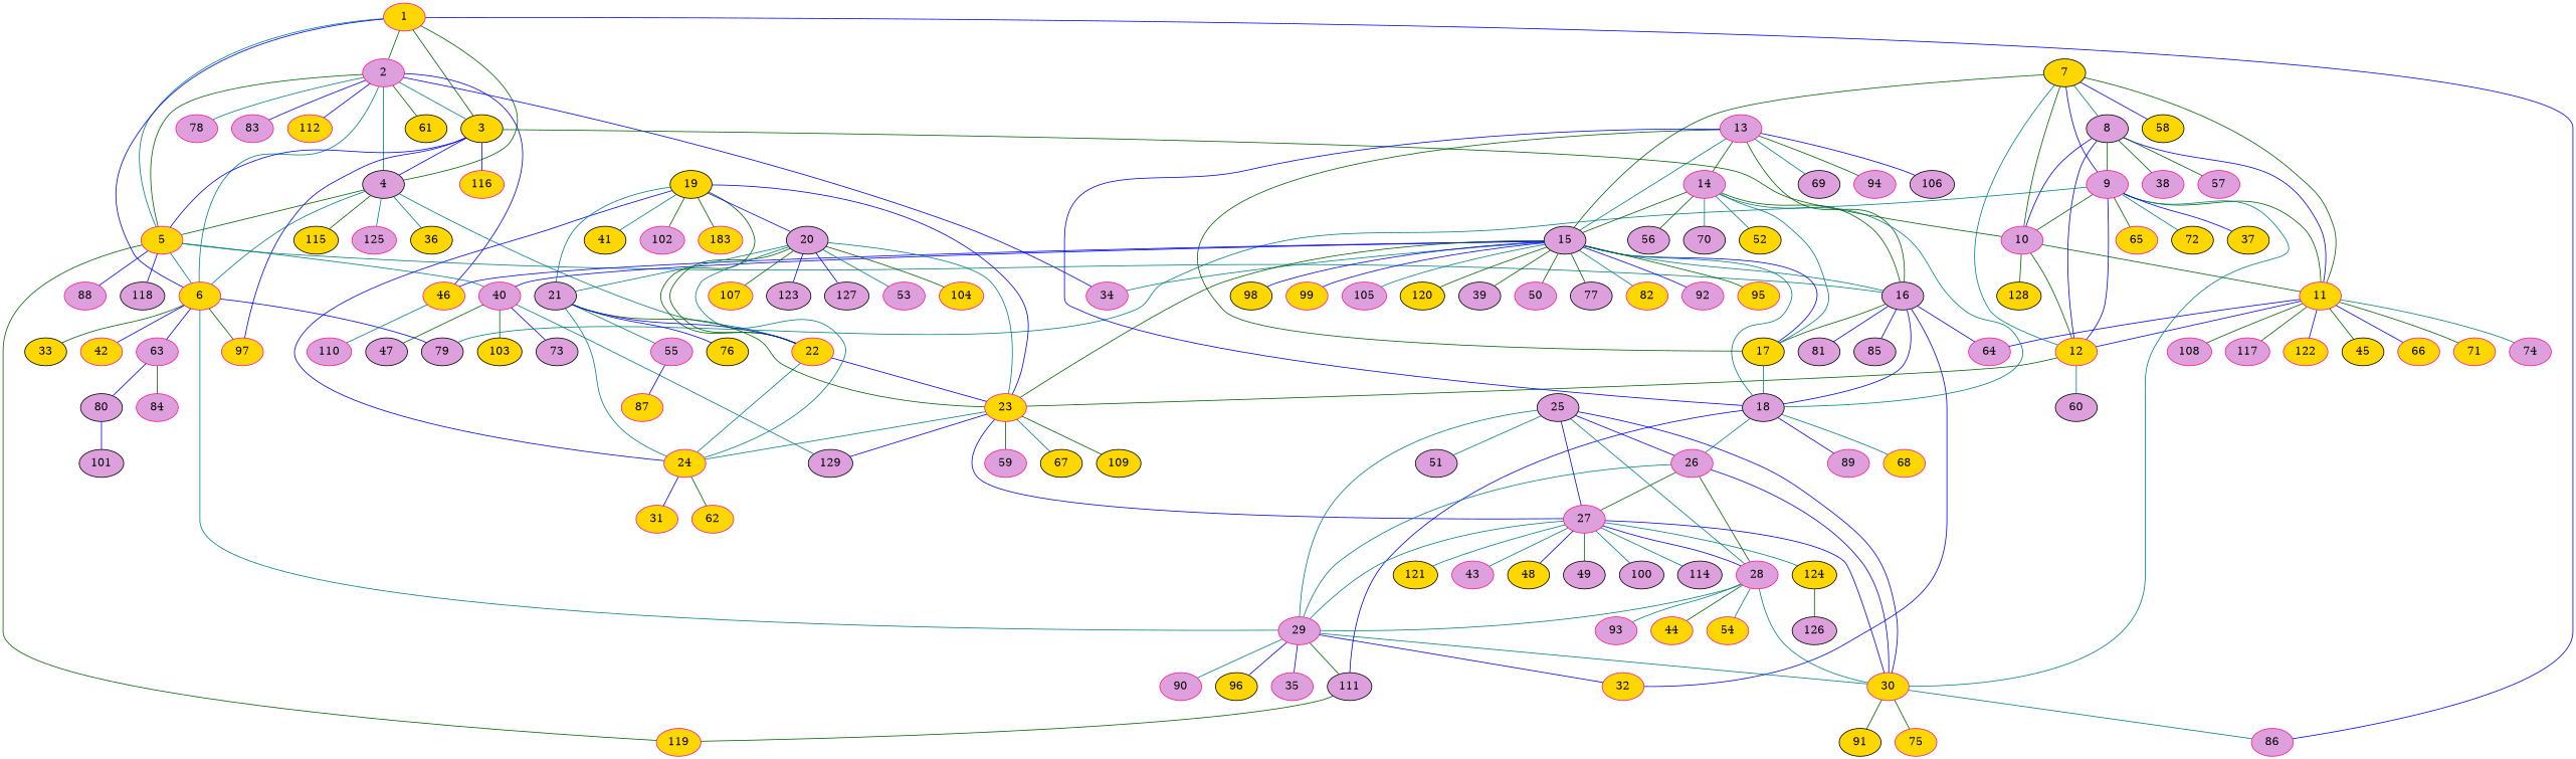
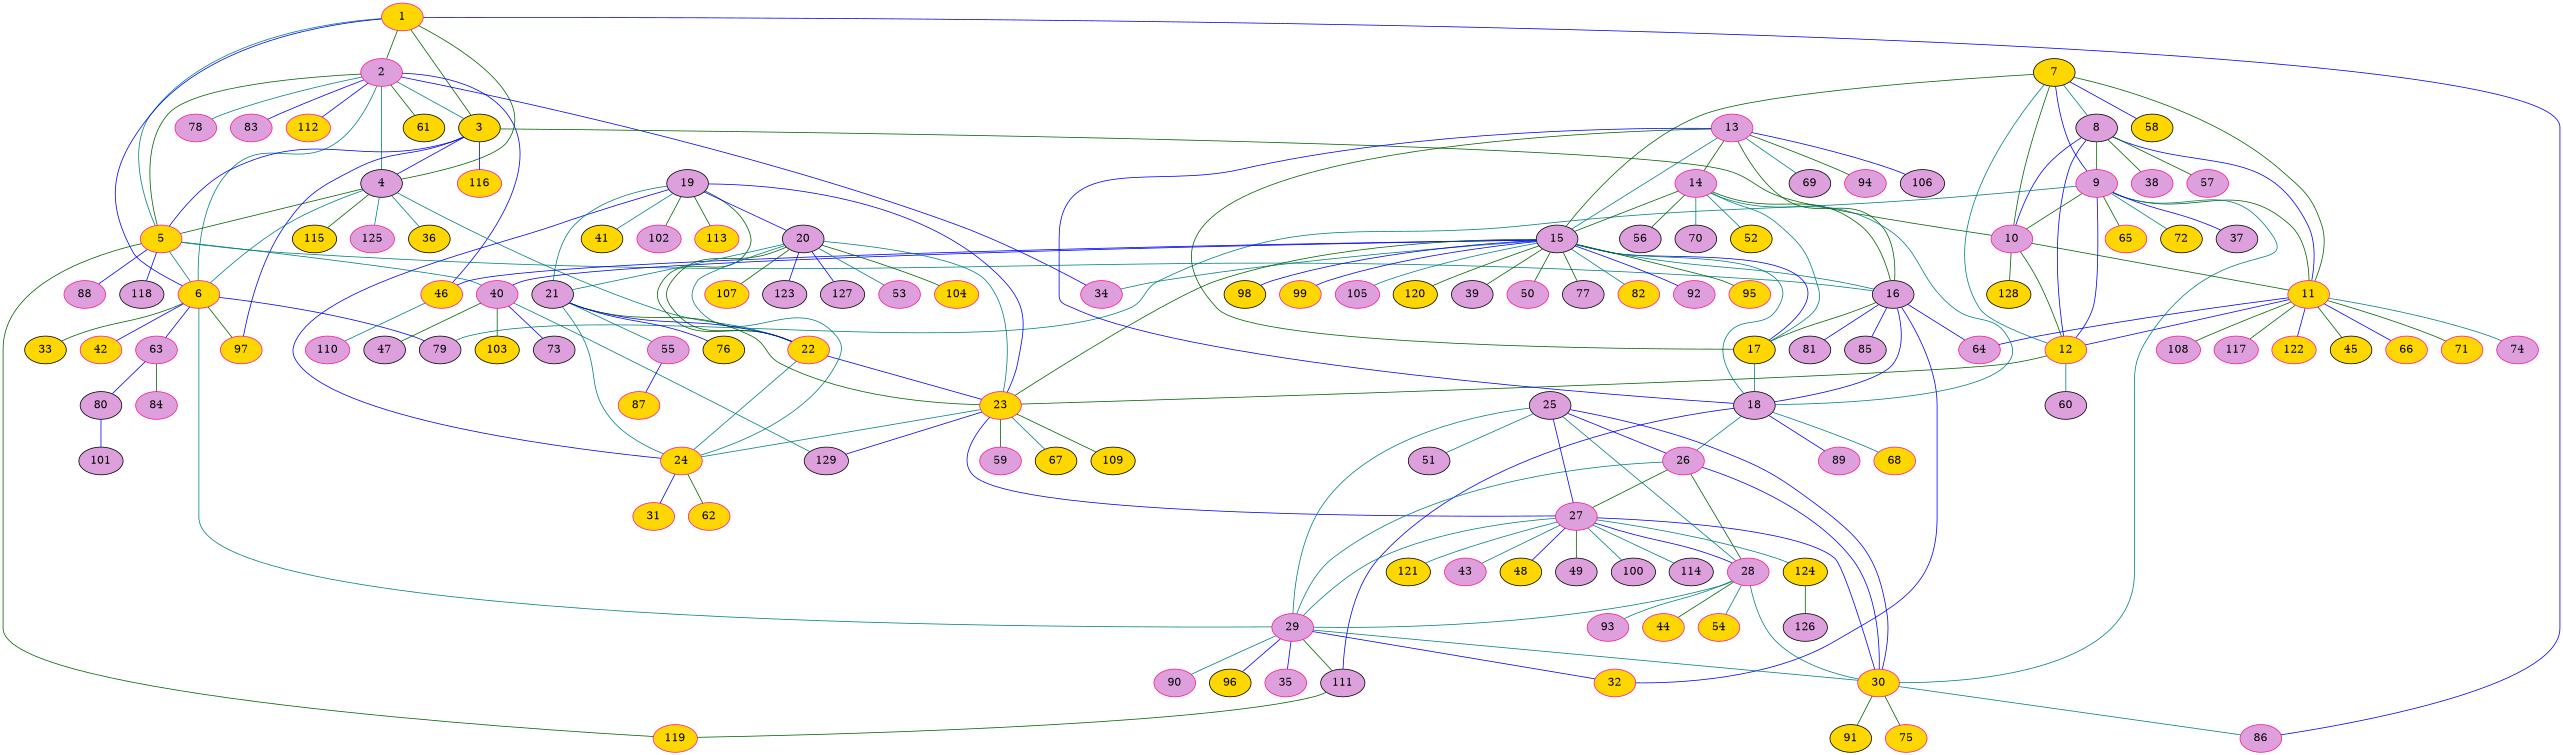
  graph {
    node [color=deeppink fillcolor=plum style=filled]
    edge [color=blue]
    1 [fillcolor=gold]
    2
    3 [color=black fillcolor=gold]
    4 [color=black]
    5 [fillcolor=gold]
    6 [fillcolor=gold]
    86
    34
    46 [fillcolor=gold]
    61 [color=black fillcolor=gold]
    78
    83
    112 [fillcolor=gold]
    10
    116 [fillcolor=gold]
    97 [fillcolor=gold]
    22 [fillcolor=gold]
    36 [color=black fillcolor=gold]
    115 [color=black fillcolor=gold]
    125
    16 [color=black]
    40
    88
    118 [color=black]
    119 [fillcolor=gold]
    29
    33 [color=black fillcolor=gold]
    42 [fillcolor=gold]
    63
    79 [color=black]
    110
    11 [fillcolor=gold]
    12 [fillcolor=gold]
    128 [color=black fillcolor=gold]
    23 [fillcolor=gold]
    24 [fillcolor=gold]
    64
    17 [color=black fillcolor=gold]
    18 [color=black]
    32 [fillcolor=gold]
    81 [color=black]
    85 [color=black]
    129 [color=black]
    47 [color=black]
    73 [color=black]
    103 [color=black fillcolor=gold]
    30 [fillcolor=gold]
    111 [color=black]
    35
    90
    96 [color=black fillcolor=gold]
    80 [color=black]
    84
    7 [color=black fillcolor=gold]
    8 [color=black]
    9
    15 [color=black]
    58 [color=black fillcolor=gold]
    38
    57
-   37 [color=black fillcolor=gold]
+   37 [color=black]
    65 [fillcolor=gold]
    72 [color=black fillcolor=gold]
    45 [color=black fillcolor=gold]
    66 [fillcolor=gold]
    71 [fillcolor=gold]
    74
    108
    117
    122 [fillcolor=gold]
    60 [color=black]
    39 [color=black]
    50
    77 [color=black]
    82 [fillcolor=gold]
    92
    95 [fillcolor=gold]
    98 [color=black fillcolor=gold]
    99 [fillcolor=gold]
    105
    120 [color=black fillcolor=gold]
    75 [fillcolor=gold]
    91 [color=black fillcolor=gold]
    27
    59
    67 [color=black fillcolor=gold]
    109 [color=black fillcolor=gold]
    13
    14
    69 [color=black]
    94
    106 [color=black]
    52 [color=black fillcolor=gold]
    56 [color=black]
    70 [color=black]
    26
    68 [fillcolor=gold]
    89
    28
-   19 [color=black fillcolor=gold]
+   19 [color=black]
    20 [color=black]
    21 [color=black]
    41 [color=black fillcolor=gold]
    102
-   113 [fillcolor=gold label=183]
+   113 [fillcolor=gold]
    53
    104 [fillcolor=gold]
    107 [fillcolor=gold]
    123 [color=black]
    127 [color=black]
    55
    76 [color=black fillcolor=gold]
    31 [fillcolor=gold]
    62 [fillcolor=gold]
    87 [fillcolor=gold]
    43
    48 [color=black fillcolor=gold]
    49 [color=black]
    100 [color=black]
    114 [color=black]
    121 [color=black fillcolor=gold]
    124 [color=black fillcolor=gold]
    25 [color=black]
    51 [color=black]
    44 [fillcolor=gold]
    54 [fillcolor=gold]
    93
    126 [color=black]
    101 [color=black]
    1 -- 2 [color=darkgreen]
    1 -- 3 [color=darkgreen]
    1 -- 4 [color=darkgreen]
    1 -- 5 [color=teal]
    1 -- 6
    1 -- 86
    2 -- 3 [color=teal]
    2 -- 4 [color=teal]
    2 -- 5 [color=darkgreen]
    2 -- 6 [color=teal]
    2 -- 34
    2 -- 46
    2 -- 61 [color=darkgreen]
    2 -- 78 [color=teal]
    2 -- 83
    2 -- 112
    3 -- 4
    3 -- 5
    3 -- 10 [color=darkgreen]
    3 -- 116
    3 -- 97
    4 -- 5 [color=darkgreen]
    4 -- 6 [color=teal]
    4 -- 22 [color=teal]
    4 -- 36 [color=teal]
    4 -- 115 [color=darkgreen]
    4 -- 125 [color=teal]
    5 -- 6 [color=teal]
    5 -- 16 [color=teal]
    5 -- 40 [color=teal]
    5 -- 88
    5 -- 118
    5 -- 119 [color=darkgreen]
    6 -- 97 [color=darkgreen]
    6 -- 29 [color=teal]
    6 -- 33 [color=darkgreen]
    6 -- 42
    6 -- 63
    6 -- 79
    46 -- 110 [color=teal]
    10 -- 11 [color=darkgreen]
    10 -- 12 [color=darkgreen]
    10 -- 128 [color=darkgreen]
    22 -- 23
    22 -- 24 [color=teal]
    16 -- 64
    16 -- 17 [color=darkgreen]
    16 -- 18
    16 -- 32
    16 -- 81
    16 -- 85
    40 -- 129 [color=teal]
    40 -- 47 [color=darkgreen]
    40 -- 73
    40 -- 103 [color=darkgreen]
    29 -- 32
    29 -- 30 [color=teal]
    29 -- 111 [color=darkgreen]
    29 -- 35
    29 -- 90 [color=teal]
    29 -- 96
    63 -- 80
    63 -- 84 [color=darkgreen]
    11 -- 12
    11 -- 64
    11 -- 45 [color=darkgreen]
    11 -- 66
    11 -- 71 [color=darkgreen]
    11 -- 74 [color=teal]
    11 -- 108 [color=darkgreen]
    11 -- 117 [color=darkgreen]
    11 -- 122
    12 -- 23 [color=darkgreen]
    12 -- 60 [color=teal]
    23 -- 24 [color=teal]
    23 -- 129
    23 -- 27
    23 -- 59 [color=darkgreen]
    23 -- 67 [color=teal]
    23 -- 109 [color=darkgreen]
    24 -- 31
    24 -- 62 [color=darkgreen]
    17 -- 18 [color=teal]
    18 -- 111
    18 -- 26 [color=teal]
    18 -- 68 [color=teal]
    18 -- 89
    30 -- 86 [color=teal]
    30 -- 75 [color=darkgreen]
    30 -- 91 [color=darkgreen]
    111 -- 119 [color=darkgreen]
    80 -- 101
    7 -- 10 [color=darkgreen]
    7 -- 11 [color=darkgreen]
    7 -- 12 [color=teal]
    7 -- 8 [color=teal]
    7 -- 9
    7 -- 15 [color=darkgreen]
    7 -- 58
    8 -- 10
    8 -- 11
    8 -- 12
    8 -- 9 [color=darkgreen]
    8 -- 38 [color=darkgreen]
    8 -- 57 [color=darkgreen]
    9 -- 10 [color=darkgreen]
    9 -- 79 [color=teal]
    9 -- 11 [color=darkgreen]
    9 -- 12
    9 -- 30 [color=teal]
    9 -- 37
    9 -- 65 [color=darkgreen]
    9 -- 72 [color=teal]
    15 -- 34 [color=teal]
    15 -- 46
    15 -- 16 [color=teal]
    15 -- 40
    15 -- 23 [color=darkgreen]
    15 -- 17
    15 -- 18 [color=teal]
    15 -- 39 [color=darkgreen]
    15 -- 50 [color=darkgreen]
    15 -- 77 [color=darkgreen]
    15 -- 82 [color=teal]
    15 -- 92
    15 -- 95 [color=darkgreen]
    15 -- 98
    15 -- 99
    15 -- 105 [color=teal]
    15 -- 120 [color=darkgreen]
    27 -- 29 [color=teal]
    27 -- 30
    27 -- 28
    27 -- 43 [color=teal]
    27 -- 48
    27 -- 49 [color=darkgreen]
    27 -- 100 [color=teal]
    27 -- 114 [color=teal]
    27 -- 121 [color=teal]
    27 -- 124 [color=teal]
    13 -- 16 [color=darkgreen]
    13 -- 17 [color=darkgreen]
    13 -- 18
    13 -- 15 [color=teal]
    13 -- 14 [color=darkgreen]
    13 -- 69 [color=teal]
    13 -- 94 [color=darkgreen]
    13 -- 106
    14 -- 16 [color=darkgreen]
    14 -- 17 [color=teal]
    14 -- 18 [color=teal]
    14 -- 15 [color=darkgreen]
    14 -- 52 [color=teal]
    14 -- 56 [color=darkgreen]
    14 -- 70 [color=teal]
    26 -- 29 [color=teal]
    26 -- 30
    26 -- 27 [color=darkgreen]
    26 -- 28 [color=darkgreen]
    28 -- 29 [color=teal]
    28 -- 30 [color=teal]
    28 -- 44 [color=darkgreen]
    28 -- 54 [color=teal]
    28 -- 93 [color=teal]
    19 -- 22 [color=darkgreen]
    19 -- 23
    19 -- 24
    19 -- 20
    19 -- 21 [color=teal]
    19 -- 41 [color=teal]
    19 -- 102 [color=darkgreen]
    19 -- 113 [color=darkgreen]
    20 -- 22 [color=darkgreen]
    20 -- 23 [color=teal]
    20 -- 24 [color=teal]
    20 -- 21 [color=teal]
    20 -- 53 [color=teal]
    20 -- 104 [color=darkgreen]
    20 -- 107 [color=darkgreen]
    20 -- 123
    20 -- 127
    21 -- 22
    21 -- 23 [color=darkgreen]
    21 -- 24 [color=teal]
    21 -- 55 [color=teal]
    21 -- 76
    55 -- 87
    124 -- 126 [color=darkgreen]
    25 -- 29 [color=teal]
    25 -- 30
    25 -- 27
    25 -- 26
    25 -- 28 [color=teal]
    25 -- 51 [color=teal]
  }
